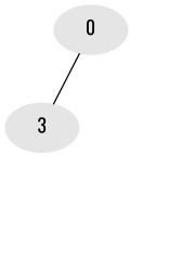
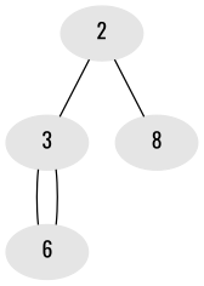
  graph {
    fontname=Oswald
    node [color=gray90 fontname=Oswald style=filled]
    edge [fontname=Oswald]
-   2 [super="+1" label=0]
+   2 [super="+1"]
    3 [super="+4+5+16+17"]
+   8 [super="+9+10+13+19"]
+   6 [super="+11+12"]
    2 -- 3
+   2 -- 8
+   3 -- 6
+   3 -- 6
  }
